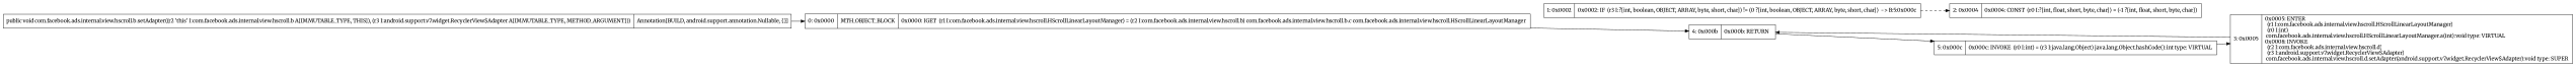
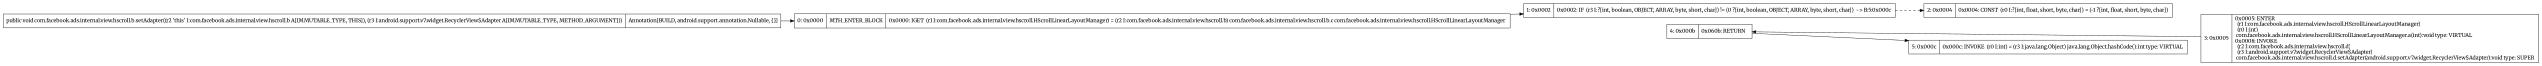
  digraph {
    fontname=Merriweather
    rankdir=LR
    node [fontname=Merriweather shape=record]
    edge [fontname=Merriweather]
-   n1 [label="{0\:\ 0x0000|MTH_OBJECT_BLOCK\l|0x0000: IGET  (r1 I:com.facebook.ads.internal.view.hscroll.HScrollLinearLayoutManager) = (r2 I:com.facebook.ads.internal.view.hscroll.b) com.facebook.ads.internal.view.hscroll.b.c com.facebook.ads.internal.view.hscroll.HScrollLinearLayoutManager \l}"]
+   n1 [label="{0\:\ 0x0000|MTH_ENTER_BLOCK\l|0x0000: IGET  (r1 I:com.facebook.ads.internal.view.hscroll.HScrollLinearLayoutManager) = (r2 I:com.facebook.ads.internal.view.hscroll.b) com.facebook.ads.internal.view.hscroll.b.c com.facebook.ads.internal.view.hscroll.HScrollLinearLayoutManager \l}"]
    n2 [label="{1\:\ 0x0002|0x0002: IF  (r3 I:?[int, boolean, OBJECT, ARRAY, byte, short, char]) != (0 ?[int, boolean, OBJECT, ARRAY, byte, short, char])  \-\> B:5:0x000c \l}"]
    n3 [label="{2\:\ 0x0004|0x0004: CONST  (r0 I:?[int, float, short, byte, char]) = (\-1 ?[int, float, short, byte, char]) \l}"]
    n4 [label="{5\:\ 0x000c|0x000c: INVOKE  (r0 I:int) = (r3 I:java.lang.Object) java.lang.Object.hashCode():int type: VIRTUAL \l}"]
    n5 [label="{3\:\ 0x0005|0x0005: ENTER  \l  (r1 I:com.facebook.ads.internal.view.hscroll.HScrollLinearLayoutManager)\l  (r0 I:int)\l com.facebook.ads.internal.view.hscroll.HScrollLinearLayoutManager.a(int):void type: VIRTUAL \l0x0008: INVOKE  \l  (r2 I:com.facebook.ads.internal.view.hscroll.d)\l  (r3 I:android.support.v7.widget.RecyclerView$Adapter)\l com.facebook.ads.internal.view.hscroll.d.setAdapter(android.support.v7.widget.RecyclerView$Adapter):void type: SUPER \l}"]
-   n6 [label="{4\:\ 0x000b|0x000b: RETURN   \l}"]
+   n6 [label="{4\:\ 0x000b|0x060b: RETURN   \l}"]
    n7 [label="{public void com.facebook.ads.internal.view.hscroll.b.setAdapter((r2 'this' I:com.facebook.ads.internal.view.hscroll.b A[IMMUTABLE_TYPE, THIS]), (r3 I:android.support.v7.widget.RecyclerView$Adapter A[IMMUTABLE_TYPE, METHOD_ARGUMENT]))  | Annotation[BUILD, android.support.annotation.Nullable, \{\}]\l}"]
-   n1 -> n6
+   n1 -> n2
    n2 -> n3 [style=dashed]
-   n4 -> n5
    n5 -> n6
    n6 -> n4
    n7 -> n1
  }
